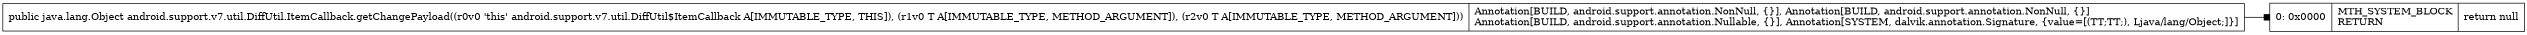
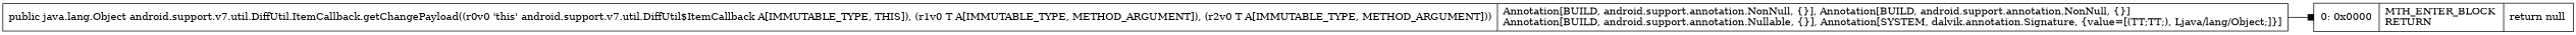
  digraph {
    rankdir=LR
    node [shape=record]
-   n1 [label="{0\:\ 0x0000|MTH_SYSTEM_BLOCK\lRETURN\l|return null\l}"]
+   n1 [label="{0\:\ 0x0000|MTH_ENTER_BLOCK\lRETURN\l|return null\l}"]
    n2 [label="{public java.lang.Object android.support.v7.util.DiffUtil.ItemCallback.getChangePayload((r0v0 'this' android.support.v7.util.DiffUtil$ItemCallback A[IMMUTABLE_TYPE, THIS]), (r1v0 T A[IMMUTABLE_TYPE, METHOD_ARGUMENT]), (r2v0 T A[IMMUTABLE_TYPE, METHOD_ARGUMENT]))  | Annotation[BUILD, android.support.annotation.NonNull, \{\}], Annotation[BUILD, android.support.annotation.NonNull, \{\}]\lAnnotation[BUILD, android.support.annotation.Nullable, \{\}], Annotation[SYSTEM, dalvik.annotation.Signature, \{value=[(TT;TT;), Ljava\/lang\/Object;]\}]\l}"]
    n2 -> n1 [arrowhead=box]
  }
